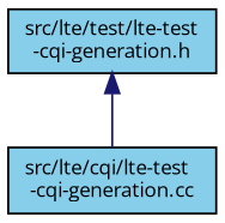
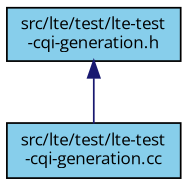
  digraph {
    fontname="Open Sans"
    node [color=black fillcolor=skyblue fontname="Open Sans" fontsize=10 shape=record style=filled]
    n1 [fontcolor=black height=0.2 label="src/lte/test/lte-test\l-cqi-generation.h" width=0.4]
-   n2 [height=0.2 label="src/lte/cqi/lte-test\l-cqi-generation.cc" width=0.4]
+   n2 [height=0.2 label="src/lte/test/lte-test\l-cqi-generation.cc" width=0.4]
    n1 -> n2 [color=midnightblue dir=back fontname="Open Sans" fontsize=10 labelfontname=Helvetica labelfontsize=10 style=solid]
  }
